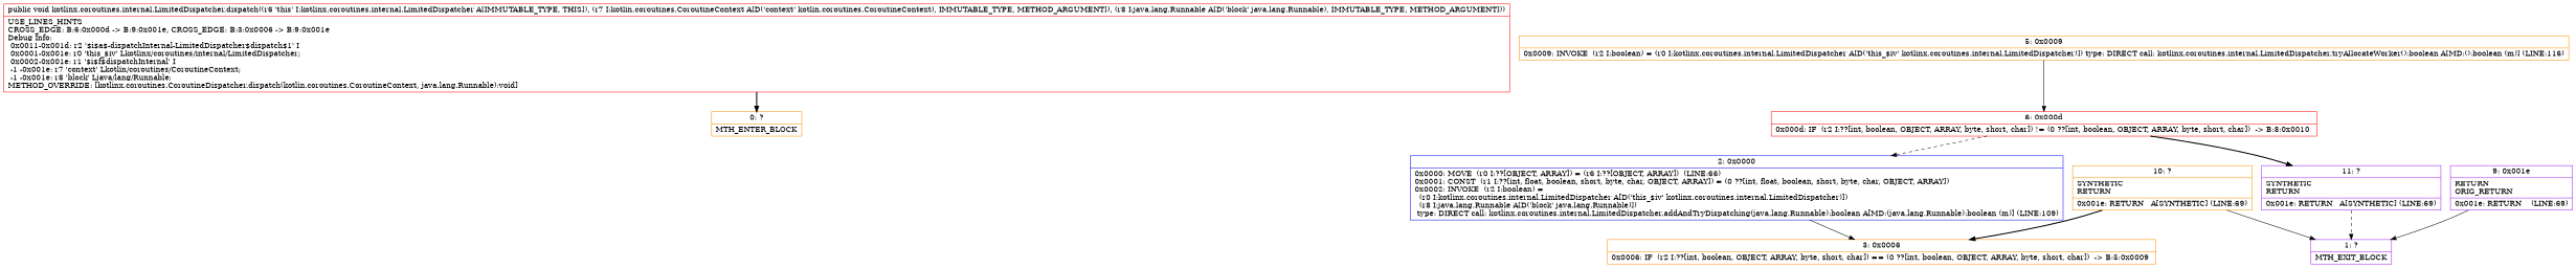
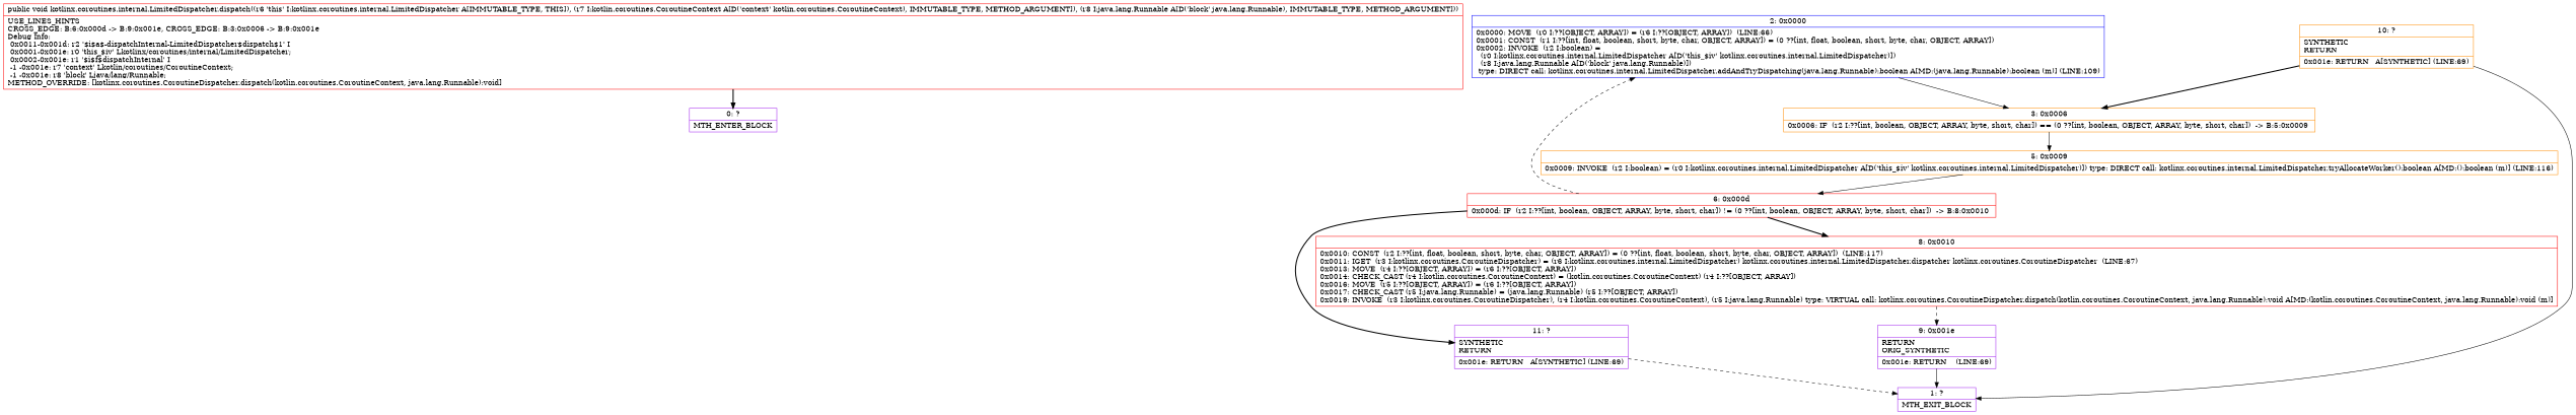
  digraph {
    node [color=purple shape=record]
    edge [style=solid]
-   n1 [color=darkorange label="{0\:\ ?|MTH_ENTER_BLOCK\l}"]
+   n1 [label="{0\:\ ?|MTH_ENTER_BLOCK\l}"]
    n2 [color=blue label="{2\:\ 0x0000|0x0000: MOVE  (r0 I:??[OBJECT, ARRAY]) = (r6 I:??[OBJECT, ARRAY])  (LINE:66)\l0x0001: CONST  (r1 I:??[int, float, boolean, short, byte, char, OBJECT, ARRAY]) = (0 ??[int, float, boolean, short, byte, char, OBJECT, ARRAY]) \l0x0002: INVOKE  (r2 I:boolean) = \l  (r0 I:kotlinx.coroutines.internal.LimitedDispatcher A[D('this_$iv' kotlinx.coroutines.internal.LimitedDispatcher)])\l  (r8 I:java.lang.Runnable A[D('block' java.lang.Runnable)])\l type: DIRECT call: kotlinx.coroutines.internal.LimitedDispatcher.addAndTryDispatching(java.lang.Runnable):boolean A[MD:(java.lang.Runnable):boolean (m)] (LINE:109)\l}"]
    n3 [color=darkorange label="{3\:\ 0x0006|0x0006: IF  (r2 I:??[int, boolean, OBJECT, ARRAY, byte, short, char]) == (0 ??[int, boolean, OBJECT, ARRAY, byte, short, char])  \-\> B:5:0x0009 \l}"]
    n4 [color=darkorange label="{5\:\ 0x0009|0x0009: INVOKE  (r2 I:boolean) = (r0 I:kotlinx.coroutines.internal.LimitedDispatcher A[D('this_$iv' kotlinx.coroutines.internal.LimitedDispatcher)]) type: DIRECT call: kotlinx.coroutines.internal.LimitedDispatcher.tryAllocateWorker():boolean A[MD:():boolean (m)] (LINE:116)\l}"]
    n5 [color=red label="{6\:\ 0x000d|0x000d: IF  (r2 I:??[int, boolean, OBJECT, ARRAY, byte, short, char]) != (0 ??[int, boolean, OBJECT, ARRAY, byte, short, char])  \-\> B:8:0x0010 \l}"]
    n6 [color=darkorange label="{10\:\ ?|SYNTHETIC\lRETURN\l|0x001e: RETURN   A[SYNTHETIC] (LINE:69)\l}"]
    n7 [label="{1\:\ ?|MTH_EXIT_BLOCK\l}"]
+   n8 [color=red label="{8\:\ 0x0010|0x0010: CONST  (r2 I:??[int, float, boolean, short, byte, char, OBJECT, ARRAY]) = (0 ??[int, float, boolean, short, byte, char, OBJECT, ARRAY])  (LINE:117)\l0x0011: IGET  (r3 I:kotlinx.coroutines.CoroutineDispatcher) = (r6 I:kotlinx.coroutines.internal.LimitedDispatcher) kotlinx.coroutines.internal.LimitedDispatcher.dispatcher kotlinx.coroutines.CoroutineDispatcher  (LINE:67)\l0x0013: MOVE  (r4 I:??[OBJECT, ARRAY]) = (r6 I:??[OBJECT, ARRAY]) \l0x0014: CHECK_CAST (r4 I:kotlin.coroutines.CoroutineContext) = (kotlin.coroutines.CoroutineContext) (r4 I:??[OBJECT, ARRAY]) \l0x0016: MOVE  (r5 I:??[OBJECT, ARRAY]) = (r6 I:??[OBJECT, ARRAY]) \l0x0017: CHECK_CAST (r5 I:java.lang.Runnable) = (java.lang.Runnable) (r5 I:??[OBJECT, ARRAY]) \l0x0019: INVOKE  (r3 I:kotlinx.coroutines.CoroutineDispatcher), (r4 I:kotlin.coroutines.CoroutineContext), (r5 I:java.lang.Runnable) type: VIRTUAL call: kotlinx.coroutines.CoroutineDispatcher.dispatch(kotlin.coroutines.CoroutineContext, java.lang.Runnable):void A[MD:(kotlin.coroutines.CoroutineContext, java.lang.Runnable):void (m)]\l}"]
    n9 [label="{11\:\ ?|SYNTHETIC\lRETURN\l|0x001e: RETURN   A[SYNTHETIC] (LINE:69)\l}"]
-   n10 [label="{9\:\ 0x001e|RETURN\lORIG_RETURN\l|0x001e: RETURN    (LINE:69)\l}"]
+   n10 [label="{9\:\ 0x001e|RETURN\lORIG_SYNTHETIC\l|0x001e: RETURN    (LINE:69)\l}"]
    n11 [color=red label="{public void kotlinx.coroutines.internal.LimitedDispatcher.dispatch((r6 'this' I:kotlinx.coroutines.internal.LimitedDispatcher A[IMMUTABLE_TYPE, THIS]), (r7 I:kotlin.coroutines.CoroutineContext A[D('context' kotlin.coroutines.CoroutineContext), IMMUTABLE_TYPE, METHOD_ARGUMENT]), (r8 I:java.lang.Runnable A[D('block' java.lang.Runnable), IMMUTABLE_TYPE, METHOD_ARGUMENT]))  | USE_LINES_HINTS\lCROSS_EDGE: B:6:0x000d \-\> B:9:0x001e, CROSS_EDGE: B:3:0x0006 \-\> B:9:0x001e\lDebug Info:\l  0x0011\-0x001d: r2 '$i$a$\-dispatchInternal\-LimitedDispatcher$dispatch$1' I\l  0x0001\-0x001e: r0 'this_$iv' Lkotlinx\/coroutines\/internal\/LimitedDispatcher;\l  0x0002\-0x001e: r1 '$i$f$dispatchInternal' I\l  \-1 \-0x001e: r7 'context' Lkotlin\/coroutines\/CoroutineContext;\l  \-1 \-0x001e: r8 'block' Ljava\/lang\/Runnable;\lMETHOD_OVERRIDE: [kotlinx.coroutines.CoroutineDispatcher.dispatch(kotlin.coroutines.CoroutineContext, java.lang.Runnable):void]\l}"]
    n2 -> n3
+   n3 -> n4
    n4 -> n5
    n5 -> n2 [style=dashed]
+   n5 -> n8 [style=bold]
    n5 -> n9 [style=bold]
    n6 -> n3 [style=bold]
    n6 -> n7
+   n8 -> n10 [style=dashed]
    n9 -> n7 [style=dashed]
    n10 -> n7
    n11 -> n1 [style=bold]
  }
